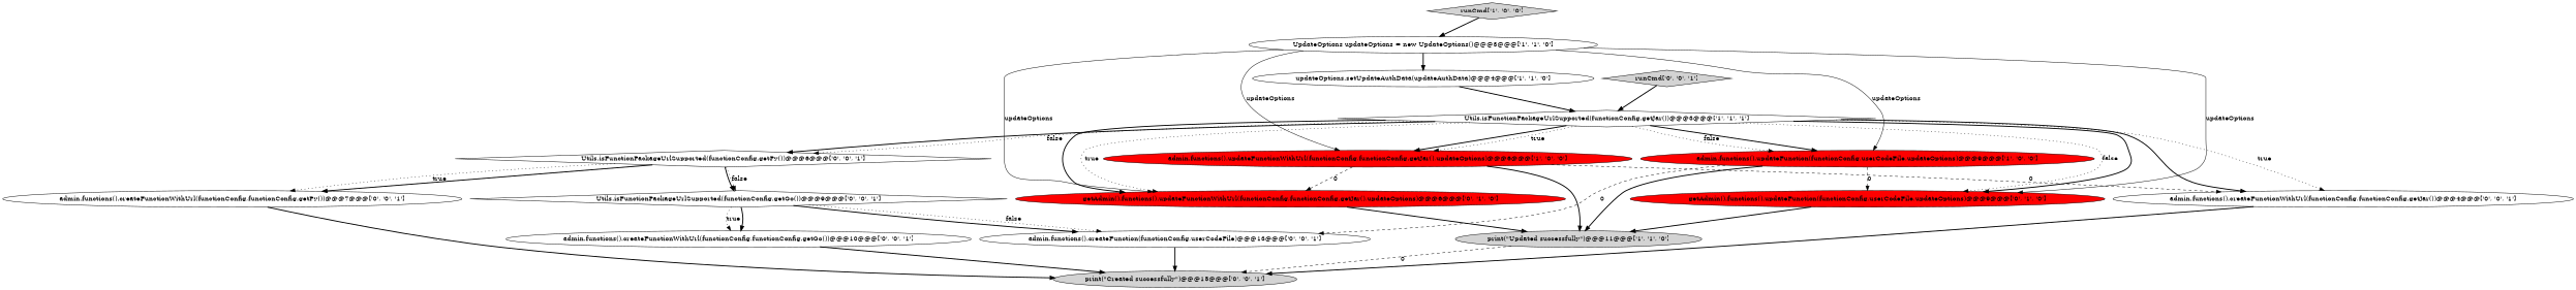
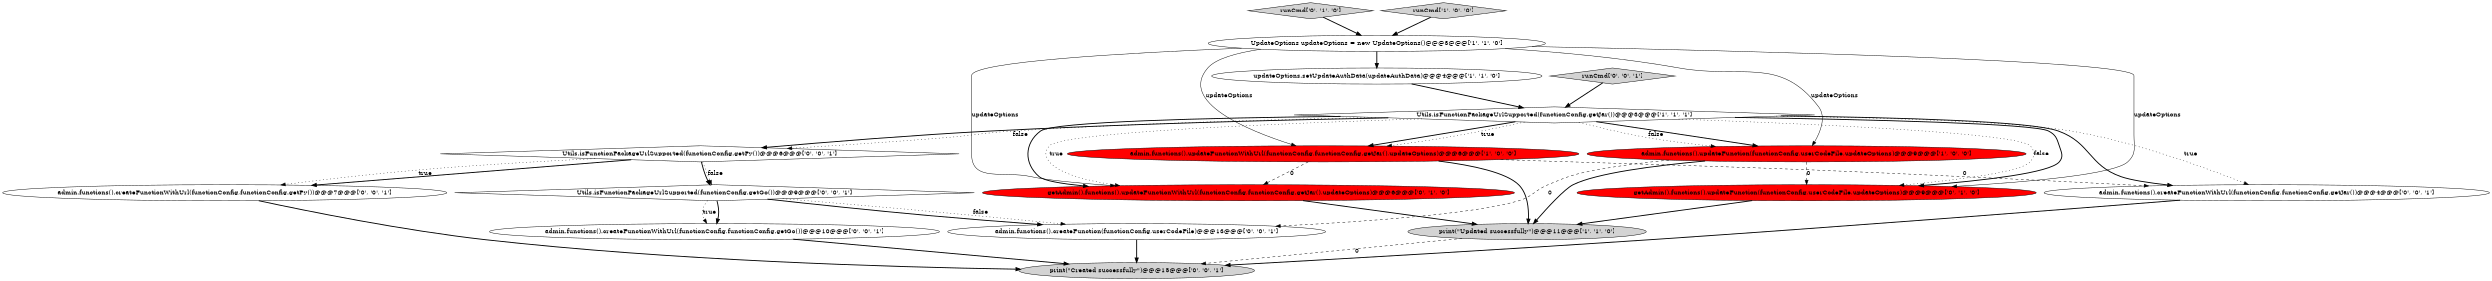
  digraph {
    node [fillcolor=white shape=ellipse style=filled]
    edge [style=bold]
    n1 [fillcolor=lightgray label="print(\"Created successfully\")@@@15@@@['0', '0', '1']"]
+   n2 [fillcolor=lightgray label="runCmd['0', '1', '0']" shape=diamond]
    n3 [label="UpdateOptions updateOptions = new UpdateOptions()@@@3@@@['1', '1', '0']"]
    n4 [label="admin.functions().createFunctionWithUrl(functionConfig,functionConfig.getPy())@@@7@@@['0', '0', '1']"]
    n5 [fillcolor=red label="admin.functions().updateFunction(functionConfig,userCodeFile,updateOptions)@@@9@@@['1', '0', '0']"]
    n6 [fillcolor=red label="getAdmin().functions().updateFunction(functionConfig,userCodeFile,updateOptions)@@@9@@@['0', '1', '0']"]
    n7 [fillcolor=lightgray label="print(\"Updated successfully\")@@@11@@@['1', '1', '0']"]
    n8 [label="admin.functions().createFunction(functionConfig,userCodeFile)@@@13@@@['0', '0', '1']"]
    n9 [fillcolor=red label="getAdmin().functions().updateFunctionWithUrl(functionConfig,functionConfig.getJar(),updateOptions)@@@6@@@['0', '1', '0']"]
    n10 [fillcolor=red label="admin.functions().updateFunctionWithUrl(functionConfig,functionConfig.getJar(),updateOptions)@@@6@@@['1', '0', '0']"]
    n11 [label="admin.functions().createFunctionWithUrl(functionConfig,functionConfig.getJar())@@@4@@@['0', '0', '1']"]
    n12 [label="Utils.isFunctionPackageUrlSupported(functionConfig.getPy())@@@6@@@['0', '0', '1']" shape=diamond]
    n13 [label="Utils.isFunctionPackageUrlSupported(functionConfig.getGo())@@@9@@@['0', '0', '1']" shape=diamond]
    n14 [label="updateOptions.setUpdateAuthData(updateAuthData)@@@4@@@['1', '1', '0']"]
    n15 [label="admin.functions().createFunctionWithUrl(functionConfig,functionConfig.getGo())@@@10@@@['0', '0', '1']"]
    n16 [fillcolor=lightgray label="runCmd['0', '0', '1']" shape=diamond]
    n17 [label="Utils.isFunctionPackageUrlSupported(functionConfig.getJar())@@@3@@@['1', '1', '1']" shape=diamond]
    n18 [fillcolor=lightgray label="runCmd['1', '0', '0']" shape=diamond]
+   n2 -> n3
    n3 -> n5 [label=updateOptions style=solid]
    n3 -> n6 [label=updateOptions style=solid]
    n3 -> n9 [label=updateOptions style=solid]
    n3 -> n10 [label=updateOptions style=solid]
    n3 -> n14
    n4 -> n1
    n5 -> n6 [label=0 style=dashed]
    n5 -> n7
    n5 -> n8 [label=0 style=dashed]
    n6 -> n7
    n7 -> n1 [label=0 style=dashed]
    n8 -> n1
    n9 -> n7
    n10 -> n7
    n10 -> n9 [label=0 style=dashed]
    n10 -> n11 [label=0 style=dashed]
    n11 -> n1
    n12 -> n4
    n12 -> n4 [label=true style=dotted]
    n12 -> n13 [label=false style=dotted]
    n12 -> n13
    n13 -> n8
    n13 -> n8 [label=false style=dotted]
    n13 -> n15
    n13 -> n15 [label=true style=dotted]
    n14 -> n17
    n15 -> n1
    n16 -> n17
    n17 -> n5
    n17 -> n5 [label=false style=dotted]
    n17 -> n6
    n17 -> n6 [label=false style=dotted]
    n17 -> n9
    n17 -> n9 [label=true style=dotted]
    n17 -> n10
    n17 -> n10 [label=true style=dotted]
    n17 -> n11
    n17 -> n11 [label=true style=dotted]
    n17 -> n12
    n17 -> n12 [label=false style=dotted]
    n18 -> n3
  }
